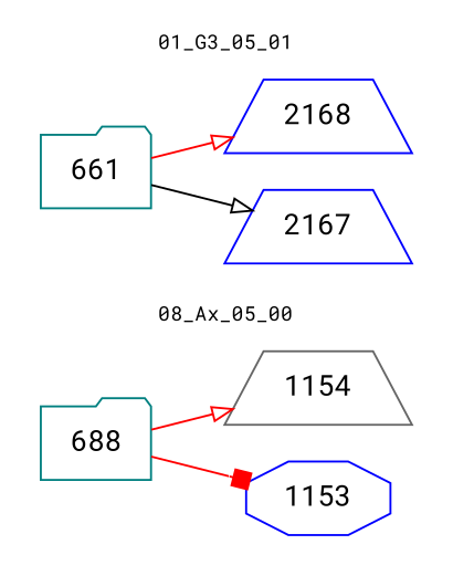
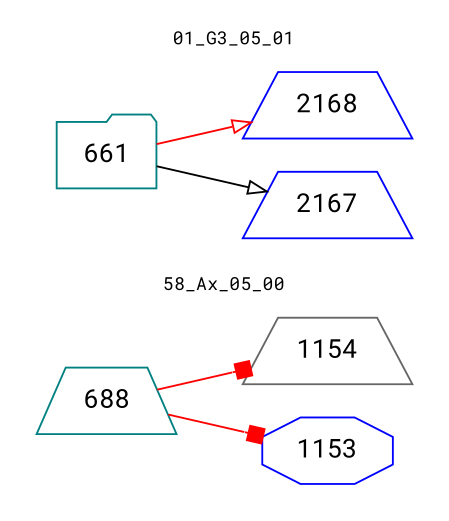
  digraph {
    fontname="Roboto Mono"
    rankdir=LR
    node [color=blue fontname="Roboto Mono" shape=trapezium]
    edge [arrowhead=box color=red fontname="Roboto Mono"]
-   n1 [color=teal label=688 shape=folder]
+   n1 [color=teal label=688]
    n2 [label=1153 shape=octagon]
    n3 [color=gray40 label=1154]
    n4 [color=teal label=661 shape=folder]
    n5 [label=2167]
    n6 [label=2168]
    subgraph cluster_1 {
      color=white
      fontsize=10
-     label="08_Ax_05_00"
+     label="58_Ax_05_00"
      n1
      n2
      n3
    }
    subgraph cluster_2 {
      color=white
      fontsize=10
      label="01_G3_05_01"
      n4
      n5
      n6
    }
    n1 -> n2
-   n1 -> n3 [arrowhead=onormal]
+   n1 -> n3
    n4 -> n5 [arrowhead=onormal color=black]
    n4 -> n6 [arrowhead=onormal]
  }
